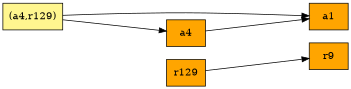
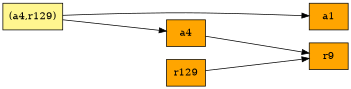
  digraph {
    rankdir=LR
    ranksep=2.0
    node [fillcolor=orange shape=record style=filled]
    n1 [fillcolor=khaki1 label="{(a4,r129)}"]
    n2 [label="{a4}"]
    n3 [label="{a1}"]
    n4 [label="{r129}"]
    n5 [label="{r9}"]
    n1 -> n2
    n1 -> n3
-   n2 -> n3
+   n2 -> n5
    n4 -> n5
  }
